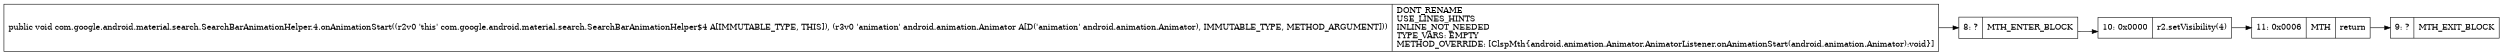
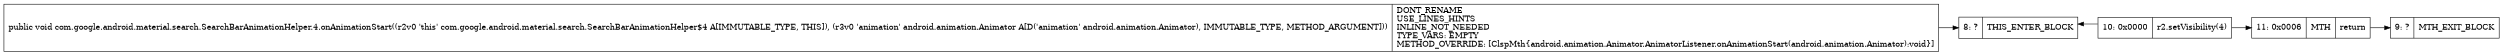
  digraph {
    rankdir=LR
    node [shape=record]
-   n1 [label="{8\:\ ?|MTH_ENTER_BLOCK\l}"]
+   n1 [label="{8\:\ ?|THIS_ENTER_BLOCK\l}"]
    n2 [label="{10\:\ 0x0000|r2.setVisibility(4)\l}"]
    n3 [label="{11\:\ 0x0006|MTH\l|return\l}"]
    n4 [label="{9\:\ ?|MTH_EXIT_BLOCK\l}"]
    n5 [label="{public void com.google.android.material.search.SearchBarAnimationHelper.4.onAnimationStart((r2v0 'this' com.google.android.material.search.SearchBarAnimationHelper$4 A[IMMUTABLE_TYPE, THIS]), (r3v0 'animation' android.animation.Animator A[D('animation' android.animation.Animator), IMMUTABLE_TYPE, METHOD_ARGUMENT]))  | DONT_RENAME\lUSE_LINES_HINTS\lINLINE_NOT_NEEDED\lTYPE_VARS: EMPTY\lMETHOD_OVERRIDE: [ClspMth\{android.animation.Animator.AnimatorListener.onAnimationStart(android.animation.Animator):void\}]\l}"]
-   n1 -> n2
+   n2 -> n1
    n2 -> n3
    n3 -> n4
    n5 -> n1
  }
